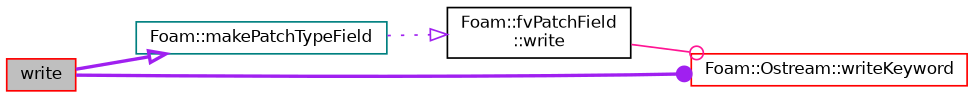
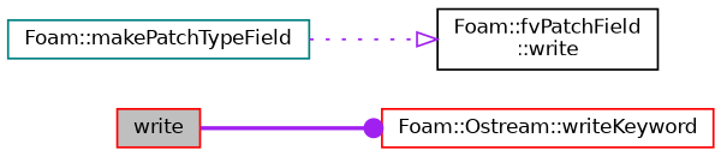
  digraph {
    rankdir=LR
    node [color=red fontname=Helvetica fontsize=10 shape=record]
    edge [arrowhead=onormal color=purple fontname=Helvetica fontsize=10 labelfontname=Helvetica labelfontsize=10 style=bold]
    n1 [fillcolor=grey75 fontcolor=black height=0.2 label=write style=filled width=0.4]
    n2 [color=teal height=0.2 label="Foam::makePatchTypeField" width=0.4]
    n3 [height=0.2 label="Foam::Ostream::writeKeyword" width=0.4]
    n4 [color=black height=0.2 label="Foam::fvPatchField\l::write" width=0.4]
-   n1 -> n2
    n1 -> n3 [arrowhead=dot]
    n2 -> n4 [style=dotted]
-   n4 -> n3 [arrowhead=odot color=deeppink style=solid]
  }
